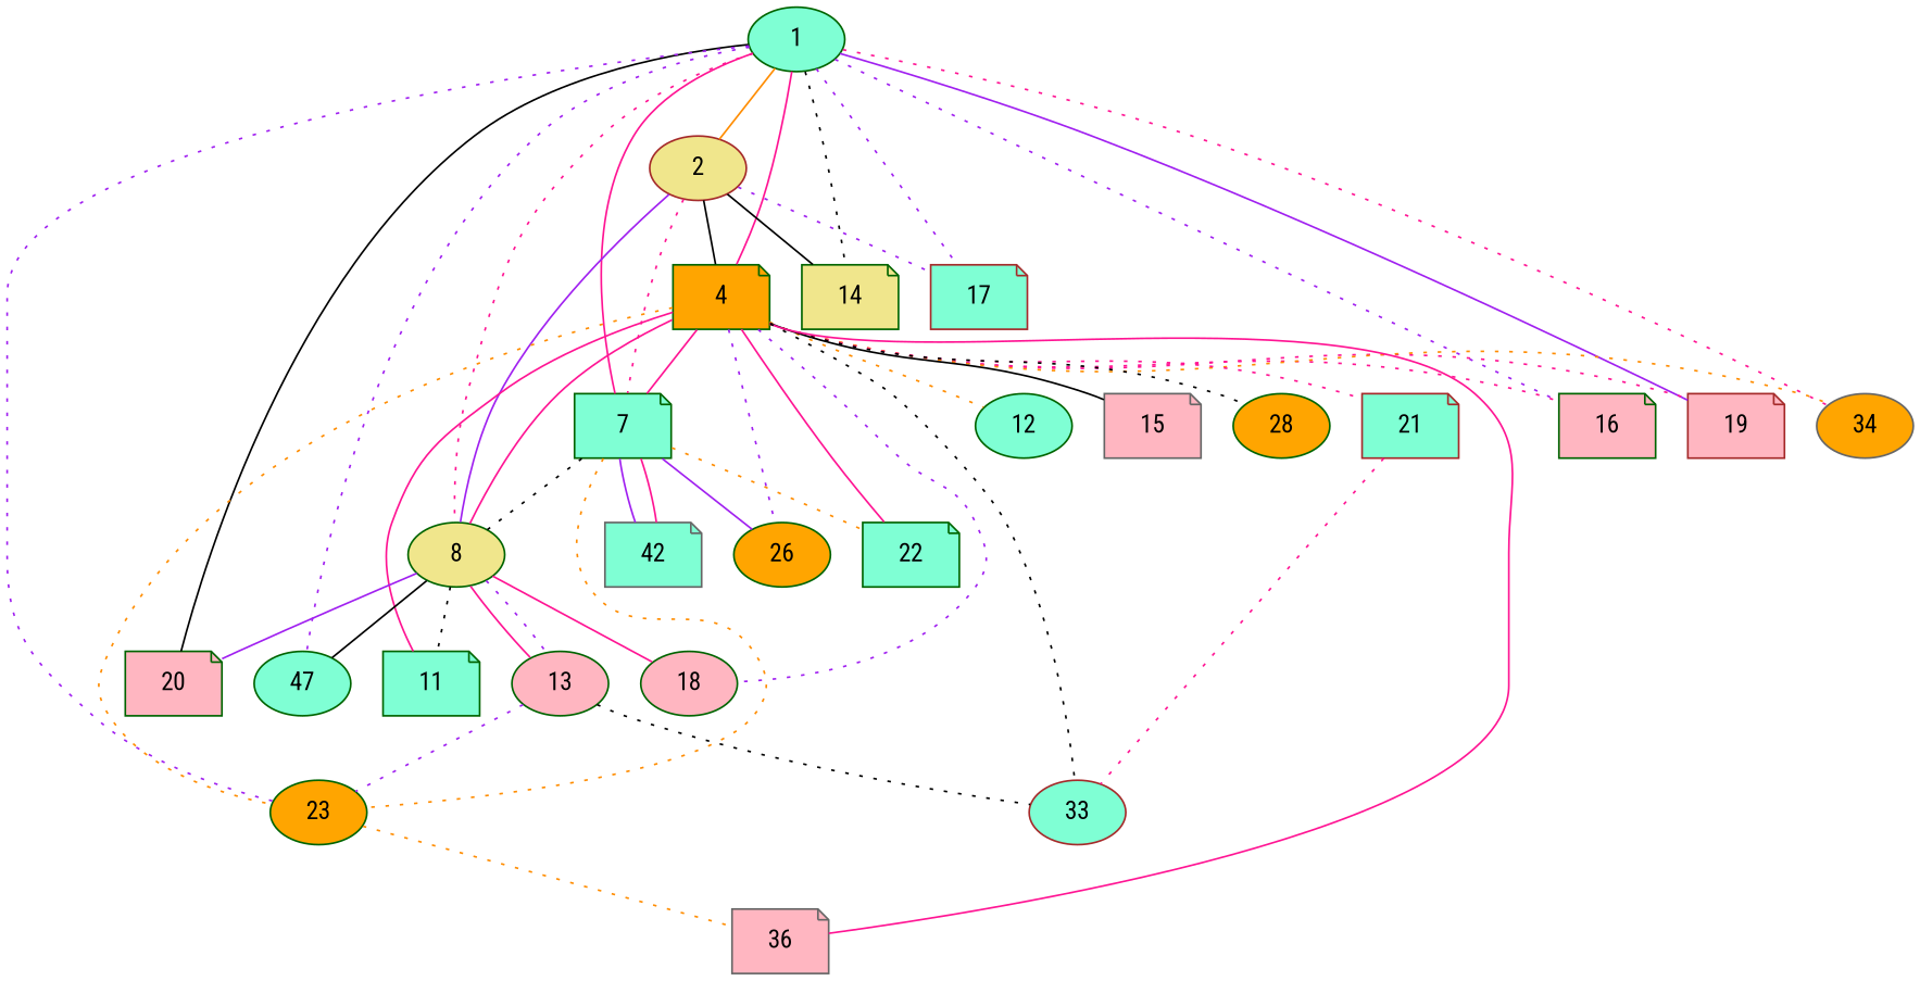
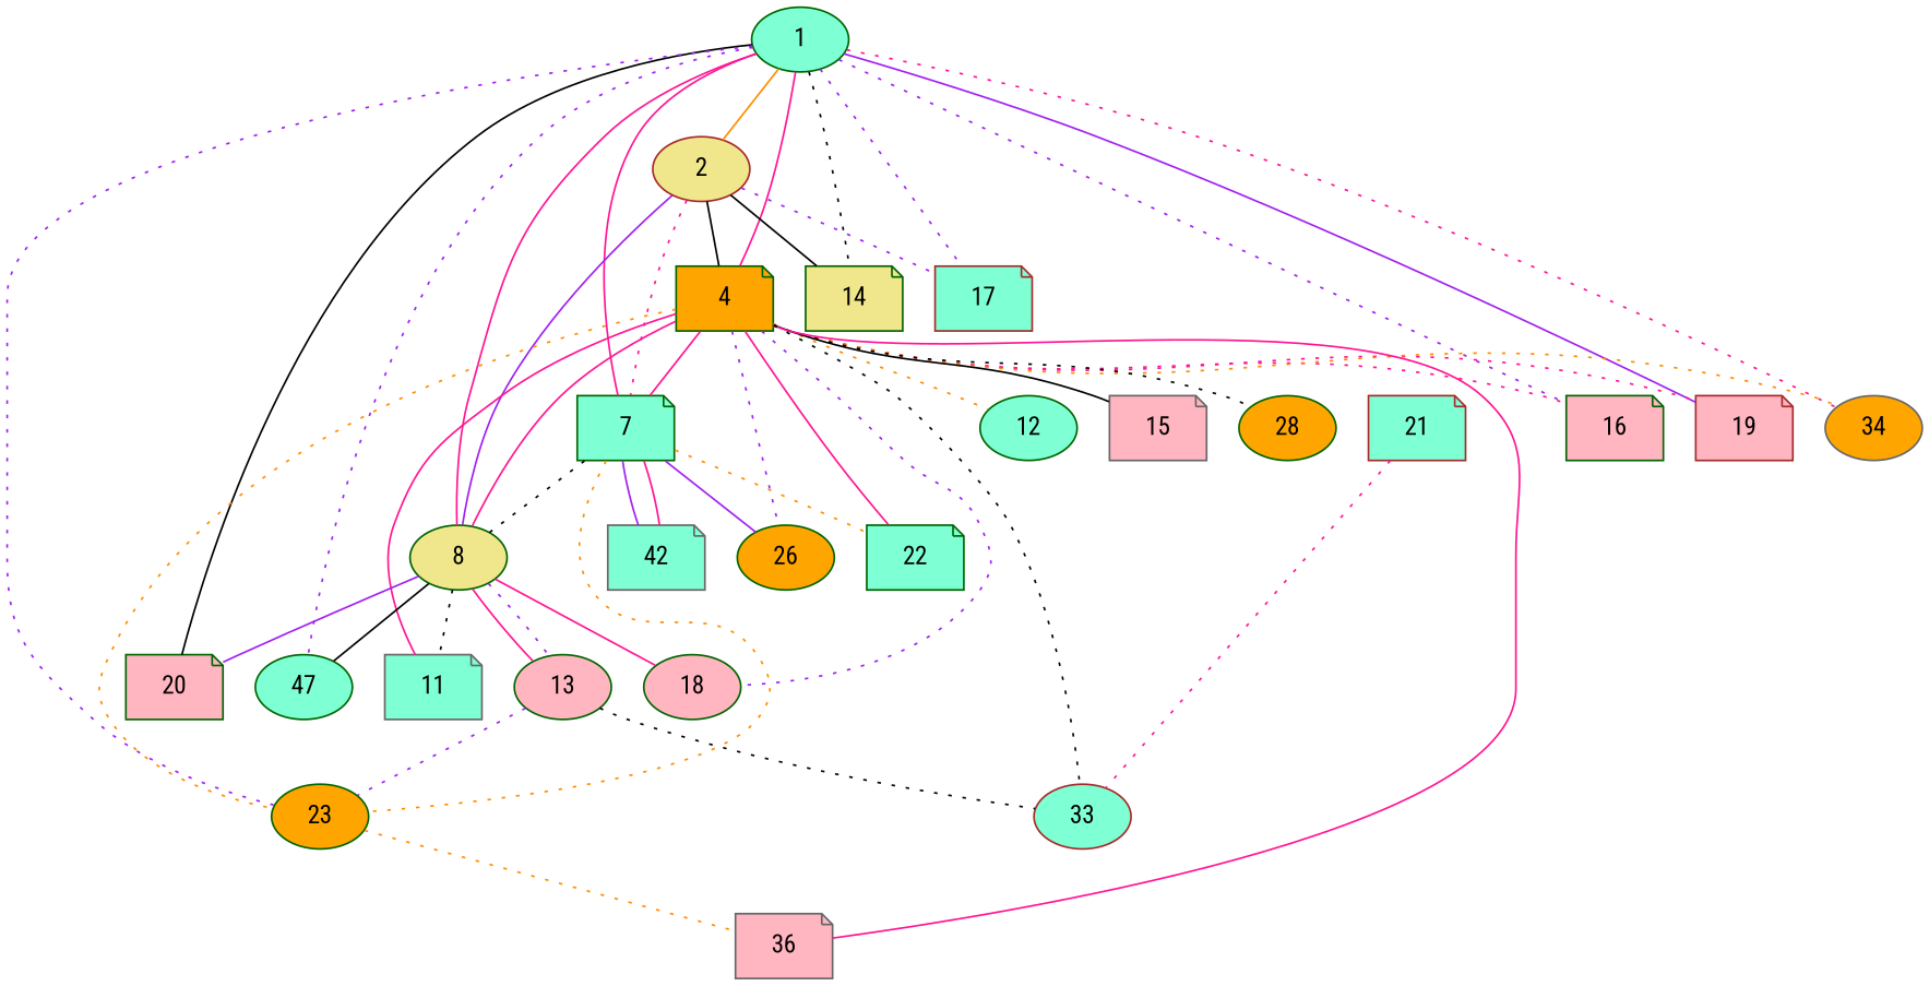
  graph {
    fontname="Roboto Condensed"
    node [color=darkgreen fillcolor=aquamarine fontname="Roboto Condensed" shape=note style=filled]
    edge [color=deeppink fontname="Roboto Condensed" style=dotted]
    1 [shape=ellipse super="+9"]
    2 [color=brown fillcolor=khaki shape=ellipse super="+3+41+40+37+35"]
    4 [fillcolor=orange super="+31+5"]
    7 [super="+45"]
    8 [fillcolor=khaki shape=ellipse]
    14 [fillcolor=khaki]
    16 [fillcolor=lightpink]
    17 [color=brown]
    19 [color=brown fillcolor=lightpink]
    20 [fillcolor=lightpink]
    23 [fillcolor=orange shape=ellipse super="+25"]
    34 [color=gray40 fillcolor=orange shape=ellipse]
    47 [shape=ellipse]
-   11 [super="+49"]
+   11 [color=gray40 super="+49"]
    12 [shape=ellipse]
    15 [color=gray40 fillcolor=lightpink]
    18 [fillcolor=lightpink shape=ellipse]
    21 [color=brown super="+24"]
    22
    26 [fillcolor=orange shape=ellipse]
    28 [fillcolor=orange shape=ellipse]
    n22 [color=gray40 fillcolor=lightpink label=36]
    33 [color=brown shape=ellipse super="+50"]
    42 [color=gray40]
    13 [fillcolor=lightpink shape=ellipse]
    1 -- 2 [color=darkorange style=solid weight=4]
    1 -- 4 [style=solid weight=8]
    1 -- 7 [style=solid weight=2]
-   1 -- 8 [weight=2]
+   1 -- 8 [style=solid weight=2]
    1 -- 14 [color=black]
    1 -- 16 [color=purple]
    1 -- 17 [color=purple]
    1 -- 19 [color=purple style=solid weight=2]
    1 -- 20 [color=black style=solid]
    1 -- 23 [color=purple]
    1 -- 34
    1 -- 47 [color=purple]
    2 -- 4 [color=black style=solid weight=14]
    2 -- 7 [weight=2]
    2 -- 8 [color=purple style=solid weight=3]
    2 -- 14 [color=black style=solid]
    2 -- 17 [color=purple]
    4 -- 7 [style=solid weight=5]
    4 -- 8 [style=solid weight=5]
    4 -- 16
    4 -- 19
    4 -- 23 [color=darkorange weight=2]
    4 -- 34 [color=darkorange]
    4 -- 11 [style=solid]
    4 -- 12 [color=darkorange weight=2]
    4 -- 15 [color=black style=solid weight=3]
    4 -- 18 [color=purple]
-   4 -- 21 [weight=3]
    4 -- 22 [style=solid weight=2]
    4 -- 26 [color=purple]
    4 -- 28 [color=black weight=2]
    4 -- n22 [style=solid]
    4 -- 33 [color=black]
    7 -- 8 [color=black weight=2]
    7 -- 23 [color=darkorange]
    7 -- 22 [color=darkorange]
    7 -- 26 [color=purple style=solid]
    7 -- 42 [color=purple style=solid]
    7 -- 42 [style=solid]
    8 -- 20 [color=purple style=solid]
    8 -- 47 [color=black style=solid]
    8 -- 11 [color=black weight=2]
    8 -- 18 [style=solid]
    8 -- 13 [style=solid]
    8 -- 13 [color=purple]
    23 -- n22 [color=darkorange]
    21 -- 33
    13 -- 23 [color=purple]
    13 -- 33 [color=black]
  }
